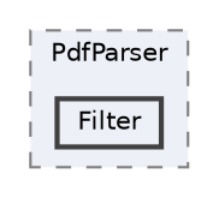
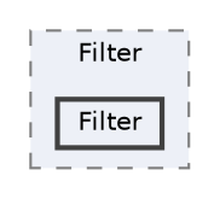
  digraph {
    compound=true
    n1 [color=grey25 fillcolor="#edf0f7" fontname=Helvetica fontsize=10 height=0.2 label=Filter shape=box style="filled,bold" width=0.4]
    subgraph cluster_1 {
      bgcolor="#edf0f7"
      fontname=Helvetica
      fontsize=10
-     label=PdfParser
+     label=Filter
      pencolor=grey50
      style="filled,dashed"
      n1
    }
  }
